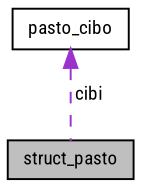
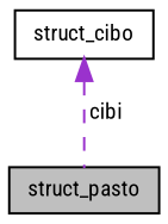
  digraph {
    fontname="Roboto Condensed"
    node [color=black fontname="Roboto Condensed" fontsize=10 shape=record style=filled]
    n1 [fillcolor=grey75 fontcolor=black height=0.2 label=struct_pasto width=0.4]
-   n2 [fillcolor=white height=0.2 label=pasto_cibo width=0.4]
+   n2 [fillcolor=white height=0.2 label=struct_cibo width=0.4]
    n2 -> n1 [color=darkorchid3 dir=back fontname="Roboto Condensed" fontsize=10 label=" cibi" labelfontname=Helvetica labelfontsize=10 style=dashed]
  }
